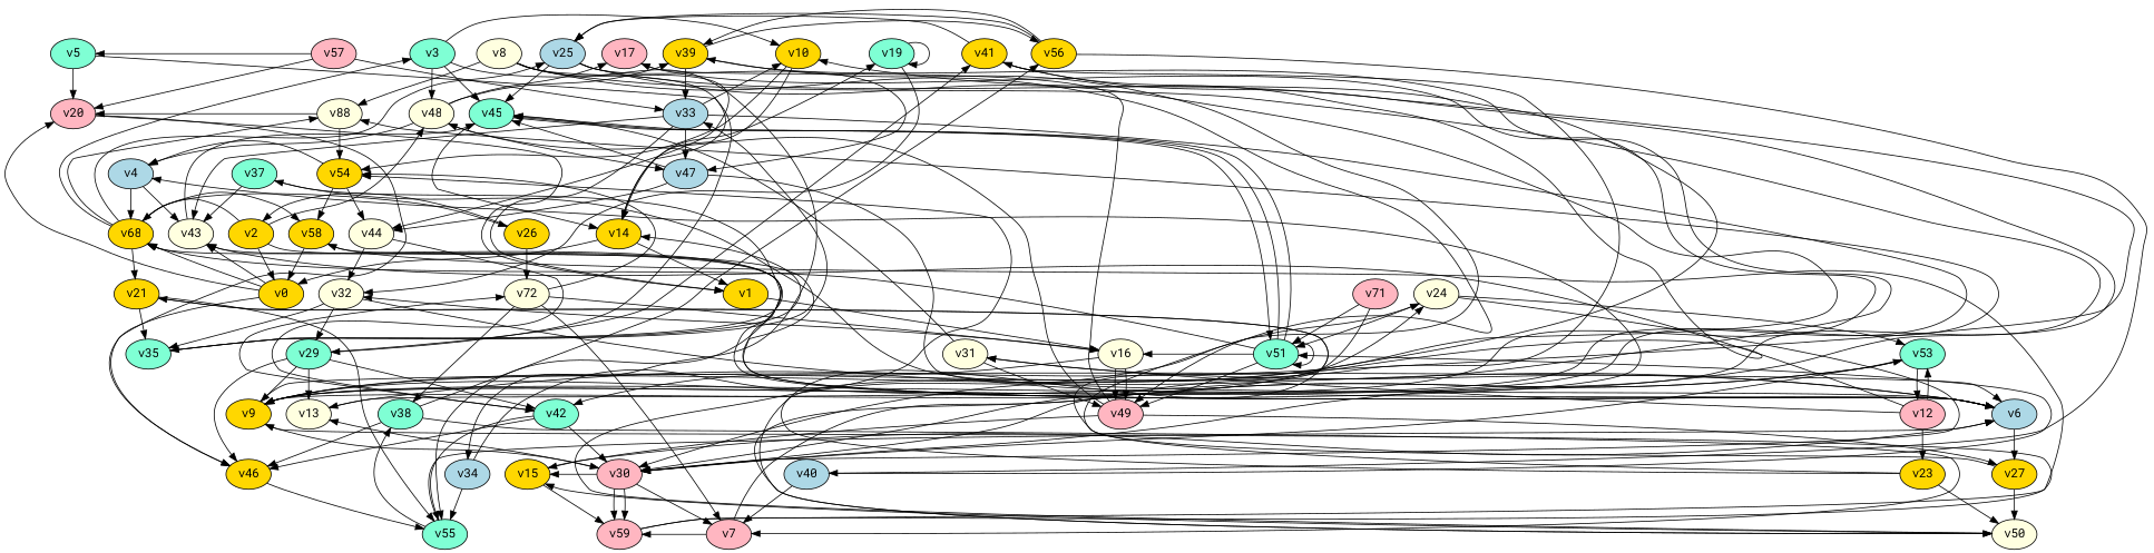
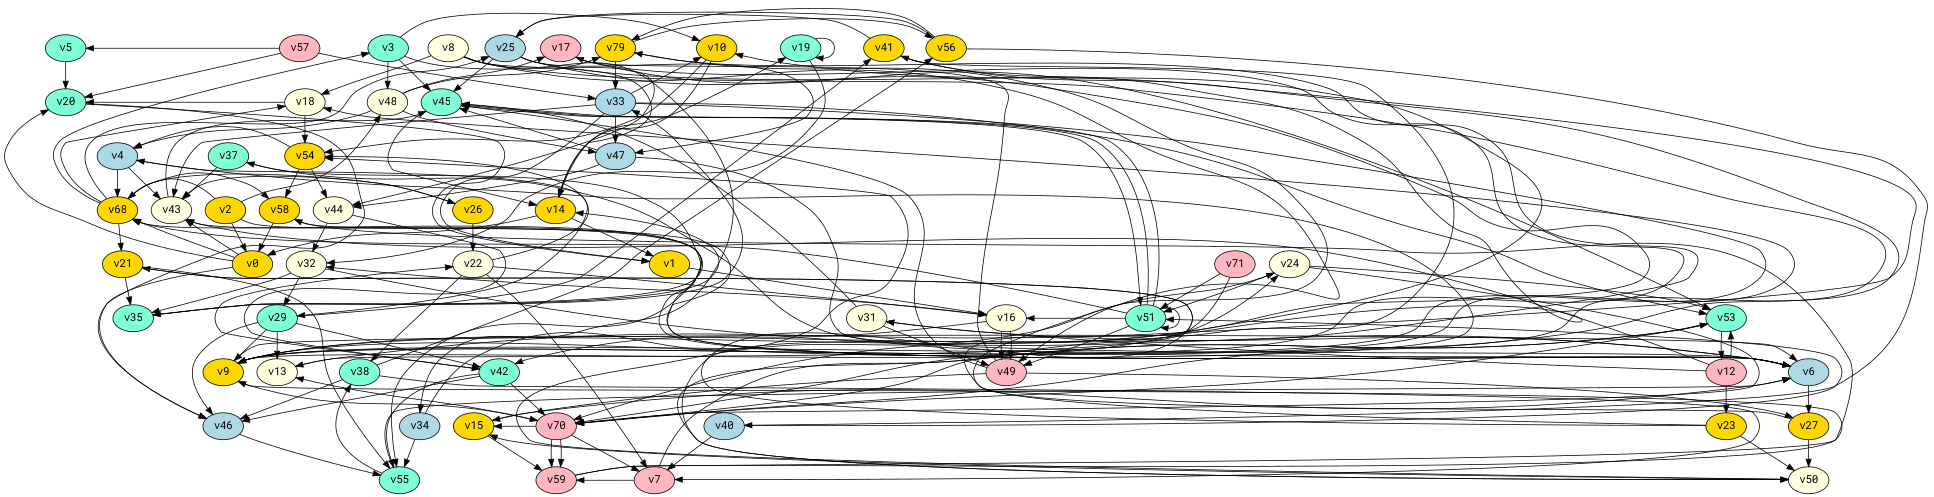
  digraph {
    fontname="Roboto Mono"
    node [fillcolor=gold fontname="Roboto Mono" player=0 style=filled]
    edge [fontname="Roboto Mono"]
    v0 [player=1]
-   v20 [fillcolor=lightpink]
+   v20 [fillcolor=aquamarine]
    n3 [label=v68]
    v43 [fillcolor=lightyellow player=1]
-   v46 [player=1]
+   v46 [fillcolor=lightblue player=1]
    v1
    v3 [fillcolor=aquamarine player=1]
-   v18 [fillcolor=lightyellow label=v88]
+   v18 [fillcolor=lightyellow]
    v21
    v25 [fillcolor=lightblue]
    v26
    v58
    v45 [fillcolor=aquamarine player=1]
    v6 [fillcolor=lightblue player=1]
    v55 [fillcolor=aquamarine player=1]
    v16 [fillcolor=lightyellow player=1]
    v49 [fillcolor=lightpink player=1]
    v32 [fillcolor=lightyellow]
    v42 [fillcolor=aquamarine player=1]
    v2
    v35 [fillcolor=aquamarine]
    v48 [fillcolor=lightyellow]
    v14
    v33 [fillcolor=lightblue player=1]
    v4 [fillcolor=lightblue player=1]
    v17 [fillcolor=lightpink player=1]
    v47 [fillcolor=lightblue player=1]
-   v39
+   v39 [label=v79]
    v10
    v44 [fillcolor=lightyellow]
    v54
    v51 [fillcolor=aquamarine]
    v5 [fillcolor=aquamarine]
    v29 [fillcolor=aquamarine]
    v9
    v13 [fillcolor=lightyellow]
    v41 [player=1]
    v27
    v31 [fillcolor=lightyellow player=1]
    v37 [fillcolor=aquamarine player=1]
    v50 [fillcolor=lightyellow]
    v7 [fillcolor=lightpink player=1]
    v53 [fillcolor=aquamarine player=1]
    v59 [fillcolor=lightpink]
-   v30 [fillcolor=lightpink]
+   v30 [fillcolor=lightpink label=v70]
    v12 [fillcolor=lightpink]
    v8 [fillcolor=lightyellow]
    v34 [fillcolor=lightblue]
    v24 [fillcolor=lightyellow player=1]
    v19 [fillcolor=aquamarine]
    v15 [player=1]
    n52 [fillcolor=lightpink label=v71 player=1]
    v23
-   v22 [fillcolor=lightyellow label=v72]
+   v22 [fillcolor=lightyellow]
    v38 [fillcolor=aquamarine player=1]
    v56 [player=1]
    v40 [fillcolor=lightblue player=1]
    v57 [fillcolor=lightpink]
    v0 -> v20 [constraint="time <= 6"]
    v0 -> n3 [constraint="time % 5 == 1"]
    v0 -> v43 [constraint="time >= 9"]
    v0 -> v46 [constraint="time == 4"]
    v20 -> v46 [constraint="time == 12"]
    v20 -> v1 [constraint="time >= 15"]
    n3 -> v3 [constraint="time >= 9"]
    n3 -> v18 [constraint="time >= 14"]
    n3 -> v21
    n3 -> v25 [constraint="time % 4 == 2"]
    n3 -> v26 [constraint="time == 4"]
    n3 -> v58 [constraint="time == 3"]
    v43 -> v45 [constraint="time % 2 == 1"]
    v43 -> v6 [constraint="(time % 2 == 1) || (time % 4 == 0)"]
    v46 -> v55
    v1 -> v16
    v3 -> v45
    v3 -> v48
    v3 -> v10 [constraint="time % 4 == 2"]
    v3 -> v44 [constraint="time == 11"]
    v18 -> v20 [constraint="time <= 11"]
    v18 -> v54
    v21 -> v55 [constraint="time == 0"]
    v21 -> v35
    v21 -> v13 [constraint="time >= 15"]
    v25 -> v45 [constraint="time >= 4"]
    v25 -> v47 [constraint="time >= 3"]
    v25 -> v9 [constraint="time <= 10"]
    v25 -> v30 [constraint="time == 4"]
-   v26 -> v2 [constraint="time >= 2"]
+   v26 -> v43 [constraint="time >= 2"]
    v26 -> v22
    v58 -> v0
    v58 -> v6 [constraint="time >= 10"]
    v45 -> v14 [constraint="time == 13"]
    v45 -> v51 [constraint="time >= 4"]
    v6 -> n3 [constraint="(time >= 7) && (time <= 21)"]
    v6 -> v27
    v6 -> v31 [constraint="time == 7"]
    v6 -> v37 [constraint="time % 5 == 4"]
    v55 -> v6 [constraint="time <= 5"]
    v55 -> v38 [constraint="time == 18"]
    v16 -> v49 [constraint="(time % 4 == 1) || (time % 3 == 1)"]
    v16 -> v49
    v16 -> v32 [constraint="time == 18"]
    v16 -> v42 [constraint="time <= 11"]
-   v49 -> v48 [constraint="time == 16"]
+   v49 -> v45 [constraint="time == 16"]
    v49 -> v17 [constraint="time == 14"]
    v49 -> v27
    v49 -> v15
    v32 -> v6 [constraint="time == 8"]
    v32 -> v35
    v32 -> v29
    v42 -> v46
    v42 -> v55 [constraint="time <= 15"]
    v42 -> v30
    v42 -> v22 [constraint="time >= 14"]
    v2 -> v0
    v2 -> n3 [constraint="time <= 22"]
    v2 -> v35 [constraint="(time % 3 == 0) || (time % 3 == 1)"]
    v2 -> v48 [constraint="time % 6 == 3"]
    v35 -> v14 [constraint="time == 18"]
    v35 -> v33 [constraint="time >= 1"]
    v48 -> v4 [constraint="time >= 14"]
    v48 -> v17 [constraint="time <= 18"]
    v48 -> v47 [constraint="time >= 6"]
    v48 -> v39 [constraint="time >= 9"]
    v14 -> v0
    v14 -> v1
    v14 -> v19 [constraint="time % 2 == 0"]
    v33 -> v43 [constraint="time <= 19"]
    v33 -> v1 [constraint="time >= 15"]
    v33 -> v47
    v33 -> v10 [constraint="time >= 1"]
    v33 -> v9 [constraint="time == 0"]
+   v33 -> v53 [constraint="time % 3 == 1"]
    v4 -> n3
    v4 -> v43
+   v17 -> v53 [constraint="time % 6 == 4"]
    v17 -> v30 [constraint="(time >= 3) && (time <= 18)"]
    v47 -> v45 [constraint="time == 9"]
    v47 -> v6 [constraint="time % 5 == 4"]
    v47 -> v44
    v39 -> v33
    v39 -> v30 [constraint="(time % 2 == 1) || (time % 4 == 1)"]
    v39 -> v56 [constraint="time % 2 == 1"]
    v10 -> v14 [constraint="time >= 1"]
    v10 -> v54 [constraint="time % 6 == 2"]
    v44 -> v32
    v44 -> v42 [constraint="time >= 2"]
    v54 -> v58 [constraint="time <= 9"]
    v54 -> v4 [constraint="time % 2 == 0"]
    v54 -> v44
    v51 -> n3 [constraint="time % 4 == 0"]
    v51 -> v45 [constraint="time >= 14"]
    v51 -> v45 [constraint="time % 5 == 2"]
    v51 -> v16 [constraint="time % 6 == 3"]
    v51 -> v49
    v51 -> v51
    v5 -> v20
-   v5 -> v29 [constraint="time % 3 == 1"]
+   v4 -> v29 [constraint="time % 3 == 1"]
    v29 -> v46
    v29 -> v42
    v29 -> v9
    v29 -> v13
    v29 -> v41 [constraint="time >= 13"]
    v9 -> v18 [constraint="time >= 7"]
    v9 -> v6 [constraint="time == 2"]
    v9 -> v4 [constraint="(time >= 8) && (time <= 21)"]
    v9 -> v30 [constraint="time <= 11"]
    v9 -> v24 [constraint="time <= 25"]
    v13 -> v10 [constraint="time % 3 == 1"]
    v41 -> v25 [constraint="time == 0"]
    v41 -> v9 [constraint="time == 3"]
    v41 -> v30 [constraint="time % 3 == 1"]
    v27 -> v39 [constraint="time % 3 == 2"]
    v27 -> v50
    v31 -> v45 [constraint="time % 3 == 2"]
    v31 -> v49
    v37 -> v43
    v37 -> v55 [constraint="time <= 10"]
    v50 -> v24 [constraint="time % 5 == 4"]
    v50 -> v15 [constraint="time == 3"]
    v7 -> v53 [constraint="time == 9"]
    v7 -> v59 [constraint="time == 12"]
    v53 -> v50 [constraint="time % 3 == 0"]
    v53 -> v30 [constraint="time % 5 == 0"]
    v53 -> v12
    v59 -> v58 [constraint="time <= 8"]
    v59 -> v9 [constraint="time >= 6"]
    v30 -> v13 [constraint="time <= 9"]
    v30 -> v7
    v30 -> v59
    v30 -> v59
    v30 -> v15 [constraint="time % 4 == 0"]
    v12 -> v43 [constraint="time % 4 == 3"]
    v12 -> v31 [constraint="time == 7"]
    v12 -> v53
    v12 -> v23
    v8 -> v18 [constraint="time % 4 == 0"]
    v8 -> v49 [constraint="time == 1"]
    v8 -> v14 [constraint="time % 6 == 3"]
    v8 -> v9 [constraint="time <= 13"]
    v8 -> v34 [constraint="time >= 15"]
    v34 -> v55
    v34 -> v54 [constraint="time % 3 == 1"]
    v24 -> v51
    v24 -> v53
    v24 -> v30 [constraint="time >= 13"]
    v19 -> v32 [constraint="time >= 12"]
    v19 -> v19
    v15 -> v6 [constraint="time >= 8"]
    v15 -> v59
    n52 -> v51
    n52 -> v50 [constraint="time % 5 == 3"]
    v23 -> v21 [constraint="time >= 7"]
    v23 -> v41 [constraint="time <= 18"]
    v23 -> v50 [constraint="time == 16"]
    v22 -> v16
    v22 -> v54 [constraint="time == 12"]
    v22 -> v7
    v22 -> v38
    v38 -> v46
    v38 -> v7 [constraint="(time % 2 == 0) || (time % 4 == 0)"]
    v38 -> v56 [constraint="time == 10"]
    v56 -> v25 [constraint="(time % 2 == 1) || (time % 5 == 0)"]
    v56 -> v39 [constraint="time % 2 == 0"]
    v56 -> v40 [constraint="time >= 15"]
    v40 -> v51 [constraint="time == 0"]
    v40 -> v7
    v57 -> v20 [constraint="time % 5 == 3"]
    v57 -> v33 [constraint="time == 16"]
    v57 -> v5 [constraint="time >= 1"]
  }
